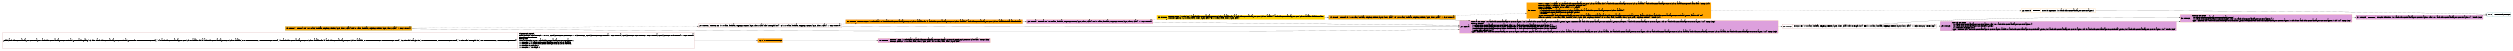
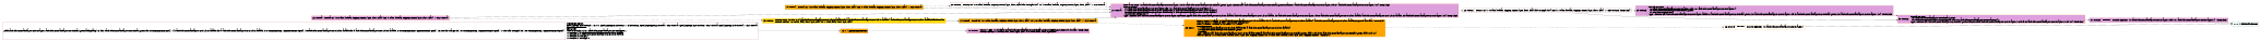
  digraph {
    rankdir=LR
    node [color=brown fillcolor=plum shape=record style=filled]
-   n1 [fillcolor=orange label="{16\:\ ?|MTH_ENTER_BLOCK\l}"]
+   n1 [fillcolor=orange label="{16\:\ ?|SGET_ENTER_BLOCK\l}"]
    n2 [color=darkorange label="{18\:\ 0x0000|0x0000: SGET  (r0 I:boolean) =  androidx.constraintlayout.core.LinearSystem.USE_BASIC_SYNONYMS boolean  (LINE:1336)\l0x0002: CONST  (r1 I:??[int, float, short, byte, char]) = (8 ??[int, float, short, byte, char]) \l}"]
    n3 [color=teal fillcolor=orange label="{19\:\ 0x0004|0x0004: IF  (r0 I:??[int, boolean, OBJECT, ARRAY, byte, short, char]) == (0 ??[int, boolean, OBJECT, ARRAY, byte, short, char])  \-\> B:27:0x001a \l}"]
    n4 [fillcolor=white label="{20\:\ 0x0006|0x0006: IF  (r7 I:??[int, boolean, OBJECT, ARRAY, byte, short, char] A[D('strength' int)]) != (r1 I:??[int, boolean, OBJECT, ARRAY, byte, short, char])  \-\> B:27:0x001a \l}"]
    n5 [color=darkorange label="{27\:\ 0x001a|0x001a: INVOKE  (r0 I:androidx.constraintlayout.core.ArrayRow) = (r3 I:androidx.constraintlayout.core.LinearSystem) type: VIRTUAL call: androidx.constraintlayout.core.LinearSystem.createRow():androidx.constraintlayout.core.ArrayRow A[MD:():androidx.constraintlayout.core.ArrayRow (m)] (LINE:1362)\l0x001e: ARRAY  \l  (r0 I:androidx.constraintlayout.core.ArrayRow A[D('row' androidx.constraintlayout.core.ArrayRow)])\l  (r4 I:androidx.constraintlayout.core.SolverVariable A[D('a' androidx.constraintlayout.core.SolverVariable)])\l  (r5 I:androidx.constraintlayout.core.SolverVariable A[D('b' androidx.constraintlayout.core.SolverVariable)])\l  (r6 I:int A[D('margin' int)])\l type: VIRTUAL call: androidx.constraintlayout.core.ArrayRow.createRowEquals(androidx.constraintlayout.core.SolverVariable, androidx.constraintlayout.core.SolverVariable, int):androidx.constraintlayout.core.ArrayRow A[MD:(androidx.constraintlayout.core.SolverVariable, androidx.constraintlayout.core.SolverVariable, int):androidx.constraintlayout.core.ArrayRow (m)] (LINE:1363)\l}"]
-   n6 [fillcolor=orange label="{21\:\ 0x0008|0x0008: IGET  (r0 I:boolean) = (r5 I:androidx.constraintlayout.core.SolverVariable A[D('b' androidx.constraintlayout.core.SolverVariable)]) androidx.constraintlayout.core.SolverVariable.isFinalValue boolean \l}"]
    n7 [fillcolor=white label="{28\:\ 0x0021|0x0021: IF  (r7 I:??[int, boolean, OBJECT, ARRAY, byte, short, char] A[D('strength' int)]) == (r1 I:??[int, boolean, OBJECT, ARRAY, byte, short, char])  \-\> B:30:0x0026  (LINE:1364)\l}"]
    n8 [color=darkorange label="{22\:\ 0x000a|0x000a: IF  (r0 I:??[int, boolean, OBJECT, ARRAY, byte, short, char]) == (0 ??[int, boolean, OBJECT, ARRAY, byte, short, char])  \-\> B:27:0x001a \l}"]
    n9 [color=darkorange fillcolor=gold label="{23\:\ 0x000c|0x000c: IGET  (r0 I:int) = (r4 I:androidx.constraintlayout.core.SolverVariable A[D('a' androidx.constraintlayout.core.SolverVariable)]) androidx.constraintlayout.core.SolverVariable.definitionId int \l0x000e: CONST  (r2 I:??[int, float, short, byte, char]) = (\-1 ??[int, float, short, byte, char]) \l}"]
    n10 [color=teal fillcolor=orange label="{24\:\ 0x000f|0x000f: IF  (r0 I:??[int, boolean, OBJECT, ARRAY, byte, short, char]) != (r2 I:??[int, boolean, OBJECT, ARRAY, byte, short, char])  \-\> B:27:0x001a \l}"]
    n11 [color=darkorange fillcolor=orange label="{25\:\ 0x0011|0x0011: IGET  (r0 I:float) = (r5 I:androidx.constraintlayout.core.SolverVariable A[D('b' androidx.constraintlayout.core.SolverVariable)]) androidx.constraintlayout.core.SolverVariable.computedValue float  (LINE:1340)\l0x0013: CAST (r1 I:float) = (float) (r6 I:int A[D('margin' int)]) \l0x0014: ARITH  (r0 I:float) = (r0 I:float) + (r1 I:float) \l0x0015: INVOKE  \l  (r4 I:androidx.constraintlayout.core.SolverVariable A[D('a' androidx.constraintlayout.core.SolverVariable)])\l  (r3 I:androidx.constraintlayout.core.LinearSystem)\l  (r0 I:float)\l type: VIRTUAL call: androidx.constraintlayout.core.SolverVariable.setFinalValue(androidx.constraintlayout.core.LinearSystem, float):void A[MD:(androidx.constraintlayout.core.LinearSystem, float):void (m)]\l0x0018: CONST  (r0 I:??[int, float, boolean, short, byte, char, OBJECT, ARRAY]) = (0 ??[int, float, boolean, short, byte, char, OBJECT, ARRAY])  (LINE:1341)\l}"]
    n12 [color=darkorange fillcolor=white label="{26\:\ 0x0019|RETURN\l|0x0019: RETURN  (r0 I:androidx.constraintlayout.core.ArrayRow) \l}"]
    n13 [color=teal fillcolor=white label="{17\:\ ?|MTH_LINES_BLOCK\l}"]
    n14 [label="{29\:\ 0x0023|0x0723: INVOKE  \l  (r0 I:androidx.constraintlayout.core.ArrayRow A[D('row' androidx.constraintlayout.core.ArrayRow)])\l  (r3 I:androidx.constraintlayout.core.LinearSystem)\l  (r7 I:int A[D('strength' int)])\l type: VIRTUAL call: androidx.constraintlayout.core.ArrayRow.addError(androidx.constraintlayout.core.LinearSystem, int):androidx.constraintlayout.core.ArrayRow A[MD:(androidx.constraintlayout.core.LinearSystem, int):androidx.constraintlayout.core.ArrayRow (m)] (LINE:1365)\l}"]
    n15 [color=darkorange label="{30\:\ 0x0026|0x0026: INVOKE  \l  (r3 I:androidx.constraintlayout.core.LinearSystem)\l  (r0 I:androidx.constraintlayout.core.ArrayRow A[D('row' androidx.constraintlayout.core.ArrayRow)])\l type: VIRTUAL call: androidx.constraintlayout.core.LinearSystem.addConstraint(androidx.constraintlayout.core.ArrayRow):void A[MD:(androidx.constraintlayout.core.ArrayRow):void (m)] (LINE:1367)\l}"]
    n16 [label="{31\:\ 0x0029|RETURN\l|0x0029: RETURN  (r0 I:androidx.constraintlayout.core.ArrayRow A[D('row' androidx.constraintlayout.core.ArrayRow)])  (LINE:1368)\l}"]
    n17 [fillcolor=white label="{public androidx.constraintlayout.core.ArrayRow androidx.constraintlayout.core.LinearSystem.addEquality((r3 'this' I:androidx.constraintlayout.core.LinearSystem A[IMMUTABLE_TYPE, THIS]), (r4 I:androidx.constraintlayout.core.SolverVariable A[D('a' androidx.constraintlayout.core.SolverVariable), IMMUTABLE_TYPE, METHOD_ARGUMENT]), (r5 I:androidx.constraintlayout.core.SolverVariable A[D('b' androidx.constraintlayout.core.SolverVariable), IMMUTABLE_TYPE, METHOD_ARGUMENT]), (r6 I:int A[D('margin' int), IMMUTABLE_TYPE, METHOD_ARGUMENT]), (r7 I:int A[D('strength' int), IMMUTABLE_TYPE, METHOD_ARGUMENT]))  | USE_LINES_HINTS\lCROSS_EDGE: B:31:0x0029 \-\> B:17:?, CROSS_EDGE: B:28:0x0021 \-\> B:30:0x0026, CROSS_EDGE: B:22:0x000a \-\> B:27:0x001a, CROSS_EDGE: B:20:0x0006 \-\> B:27:0x001a, CROSS_EDGE: B:19:0x0004 \-\> B:27:0x001a\lINLINE_NOT_NEEDED\lDebug Info:\l  0x001e\-0x0029: r0 'row' Landroidx\/constraintlayout\/core\/ArrayRow;\l  \-1 \-0x0029: r4 'a' Landroidx\/constraintlayout\/core\/SolverVariable;\l  \-1 \-0x0029: r5 'b' Landroidx\/constraintlayout\/core\/SolverVariable;\l  \-1 \-0x0029: r6 'margin' I\l  \-1 \-0x0029: r7 'strength' I\l}"]
    n1 -> n2
    n3 -> n4 [style=dashed]
    n3 -> n5
    n4 -> n5
-   n4 -> n6 [style=dashed]
    n5 -> n7
-   n6 -> n8
    n7 -> n14 [style=dashed]
    n7 -> n15
    n8 -> n5
    n8 -> n9 [style=dashed]
    n9 -> n10
    n10 -> n5
    n10 -> n11 [style=dashed]
    n11 -> n12 [style=dashed]
    n12 -> n13
    n14 -> n15
    n15 -> n16
    n16 -> n13
    n17 -> n1
  }
